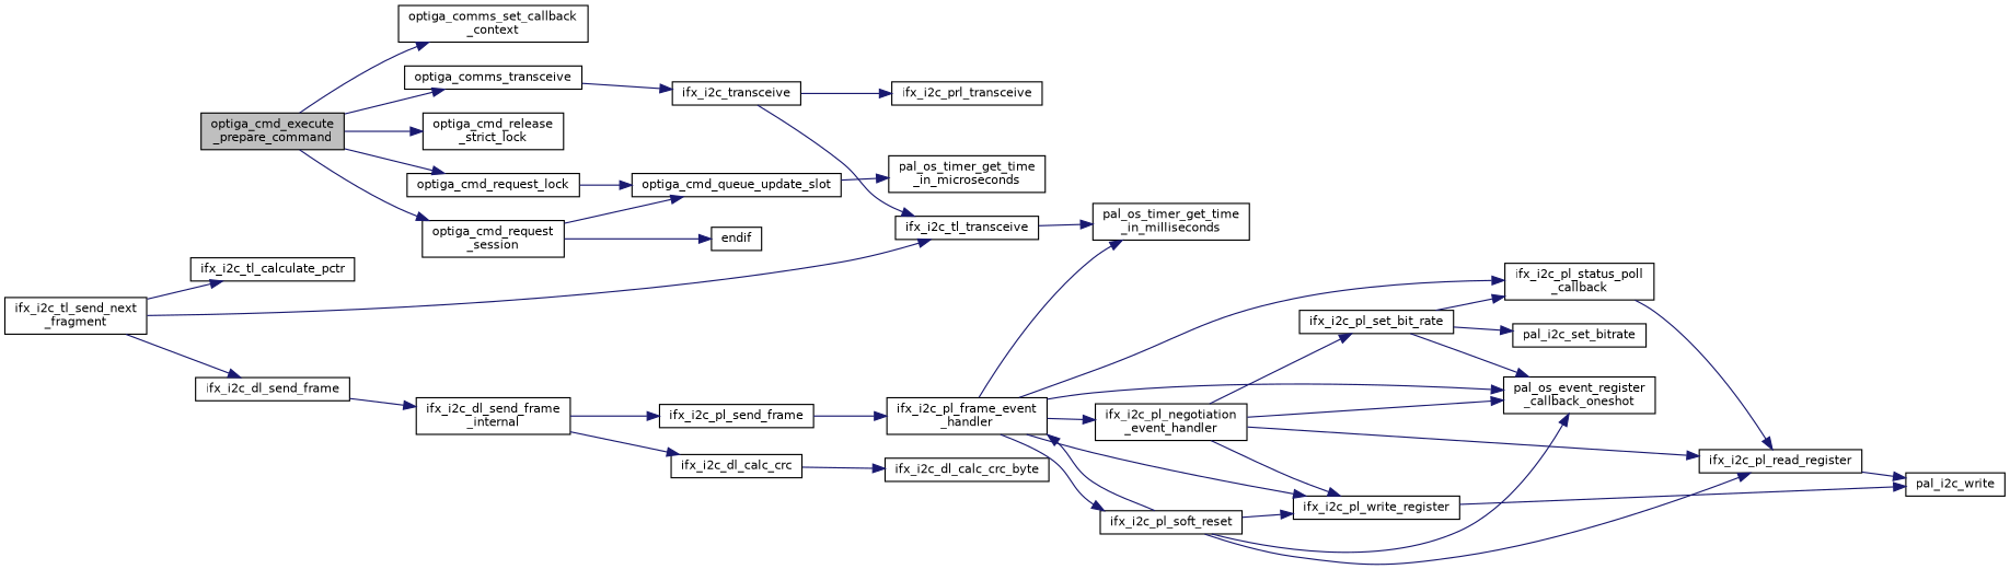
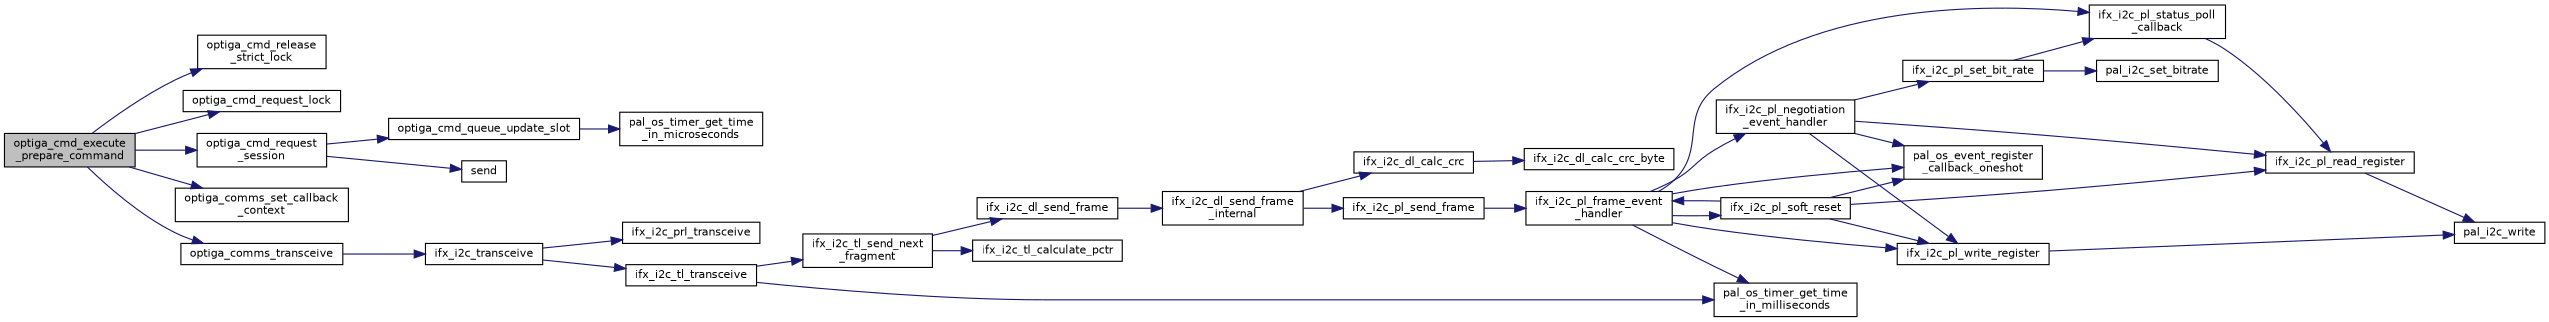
  digraph {
    rankdir=LR
    node [color=black fillcolor=white fontname=Helvetica fontsize=10 shape=record style=filled]
    edge [color=midnightblue fontname=Helvetica fontsize=10 labelfontname=Helvetica labelfontsize=10 style=solid]
    n1 [fillcolor=grey75 fontcolor=black height=0.2 label="optiga_cmd_execute\l_prepare_command" width=0.4]
    n2 [height=0.2 label="optiga_cmd_release\l_strict_lock" width=0.4]
    n3 [height=0.2 label=optiga_cmd_request_lock width=0.4]
    n4 [height=0.2 label="optiga_cmd_request\l_session" width=0.4]
    n5 [height=0.2 label="optiga_comms_set_callback\l_context" width=0.4]
    n6 [height=0.2 label=optiga_comms_transceive width=0.4]
    n7 [height=0.2 label=optiga_cmd_queue_update_slot width=0.4]
-   n8 [height=0.2 label=endif width=0.4]
+   n8 [height=0.2 label=send width=0.4]
    n9 [height=0.2 label=ifx_i2c_transceive width=0.4]
    n10 [height=0.2 label="pal_os_timer_get_time\l_in_microseconds" width=0.4]
    n11 [height=0.2 label=ifx_i2c_prl_transceive width=0.4]
    n12 [height=0.2 label=ifx_i2c_tl_transceive width=0.4]
    n13 [height=0.2 label="ifx_i2c_tl_send_next\l_fragment" width=0.4]
    n14 [height=0.2 label="pal_os_timer_get_time\l_in_milliseconds" width=0.4]
    n15 [height=0.2 label=ifx_i2c_dl_send_frame width=0.4]
    n16 [height=0.2 label=ifx_i2c_tl_calculate_pctr width=0.4]
    n17 [height=0.2 label="ifx_i2c_dl_send_frame\l_internal" width=0.4]
    n18 [height=0.2 label=ifx_i2c_dl_calc_crc width=0.4]
    n19 [height=0.2 label=ifx_i2c_pl_send_frame width=0.4]
    n20 [height=0.2 label=ifx_i2c_dl_calc_crc_byte width=0.4]
    n21 [height=0.2 label="ifx_i2c_pl_frame_event\l_handler" width=0.4]
    n22 [height=0.2 label="ifx_i2c_pl_negotiation\l_event_handler" width=0.4]
    n23 [height=0.2 label="pal_os_event_register\l_callback_oneshot" width=0.4]
    n24 [height=0.2 label=ifx_i2c_pl_write_register width=0.4]
    n25 [height=0.2 label=ifx_i2c_pl_soft_reset width=0.4]
    n26 [height=0.2 label="ifx_i2c_pl_status_poll\l_callback" width=0.4]
    n27 [height=0.2 label=ifx_i2c_pl_read_register width=0.4]
    n28 [height=0.2 label=ifx_i2c_pl_set_bit_rate width=0.4]
    n29 [height=0.2 label=pal_i2c_write width=0.4]
    n30 [height=0.2 label=pal_i2c_set_bitrate width=0.4]
    n1 -> n2
    n1 -> n3
    n1 -> n4
    n1 -> n5
    n1 -> n6
-   n3 -> n7
    n4 -> n7
    n4 -> n8
    n6 -> n9
    n7 -> n10
    n9 -> n11
    n9 -> n12
-   n13 -> n12
+   n12 -> n13
    n12 -> n14
    n13 -> n15
    n13 -> n16
    n15 -> n17
    n17 -> n18
    n17 -> n19
    n18 -> n20
    n19 -> n21
    n21 -> n14
    n21 -> n22
    n21 -> n23
    n21 -> n24
    n21 -> n25
    n21 -> n26
    n22 -> n23
    n22 -> n24
    n22 -> n27
    n22 -> n28
    n24 -> n29
    n25 -> n21
    n25 -> n23
    n25 -> n24
    n25 -> n27
    n26 -> n27
    n27 -> n29
-   n28 -> n23
    n28 -> n26
    n28 -> n30
  }
